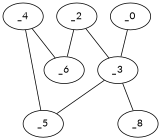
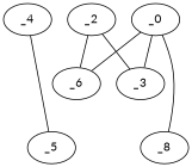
  graph {
    fontname=Lato
    node [fontname=Lato y=7]
    edge [fontname=Lato valence=1]
    _0 [x=27]
    _3 [x=38 y=5]
    _5 [x=67]
    _8 [x=102 y=4]
    _2 [x=34 y=17]
    _6 [x=98 y=22]
    _4 [x=42 y=16]
    _0 -- _3
-   _3 -- _5
-   _3 -- _8
+   _0 -- _8
    _2 -- _3 [valence=2]
    _2 -- _6
    _4 -- _5 [valence=2]
-   _4 -- _6
+   _0 -- _6
  }
